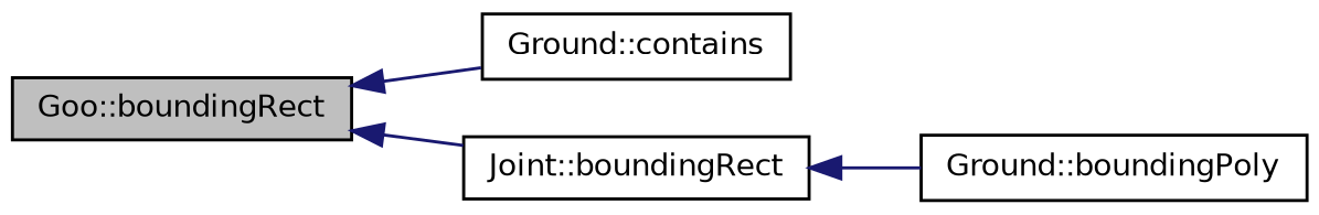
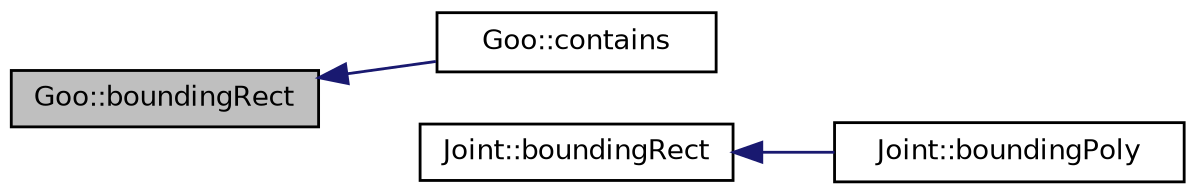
  digraph {
    rankdir=LR
    node [color=black fillcolor=white fontname=Helvetica fontsize=10 shape=record style=filled]
    edge [color=midnightblue dir=back fontname=Helvetica fontsize=10 labelfontname=Helvetica labelfontsize=10 style=solid]
    n1 [fillcolor=grey75 fontcolor=black height=0.2 label="Goo::boundingRect" width=0.4]
-   n2 [height=0.2 label="Ground::contains" width=0.4]
+   n2 [height=0.2 label="Goo::contains" width=0.4]
    n3 [height=0.2 label="Joint::boundingRect" width=0.4]
-   n4 [height=0.2 label="Ground::boundingPoly" width=0.4]
+   n4 [height=0.2 label="Joint::boundingPoly" width=0.4]
    n1 -> n2
-   n1 -> n3
    n3 -> n4
  }
